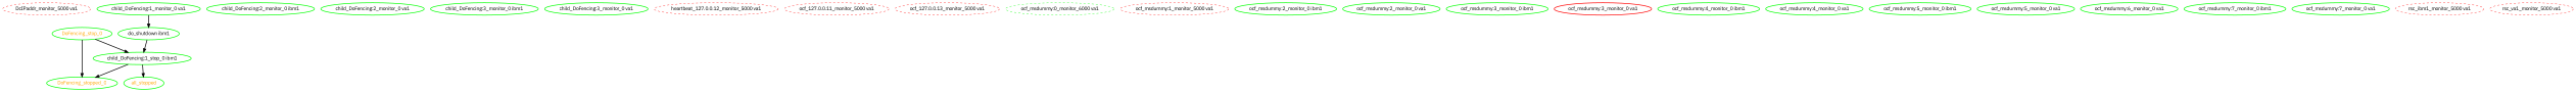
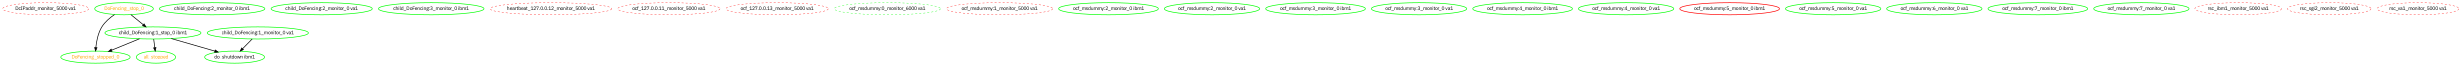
  digraph {
    fontname="IBM Plex Sans"
    node [color=green fontcolor=black fontname="IBM Plex Sans" style=bold]
    edge [fontname="IBM Plex Sans" style=bold]
    "DcIPaddr_monitor_5000 va1" [color=red style=dashed]
    DoFencing_stop_0 [fontcolor=orange]
    DoFencing_stopped_0 [fontcolor=orange]
    "child_DoFencing:1_stop_0 ibm1"
    all_stopped [fontcolor=orange]
    "do_shutdown ibm1"
    "child_DoFencing:1_monitor_0 va1"
    "child_DoFencing:2_monitor_0 ibm1"
    "child_DoFencing:2_monitor_0 va1"
    "child_DoFencing:3_monitor_0 ibm1"
-   "child_DoFencing:3_monitor_0 va1"
    "heartbeat_127.0.0.12_monitor_5000 va1" [color=red style=dashed]
    "ocf_127.0.0.11_monitor_5000 va1" [color=red style=dashed]
    "ocf_127.0.0.13_monitor_5000 va1" [color=red style=dashed]
    "ocf_msdummy:0_monitor_6000 va1" [style=dashed]
    "ocf_msdummy:1_monitor_5000 va1" [color=red style=dashed]
    "ocf_msdummy:2_monitor_0 ibm1"
    "ocf_msdummy:2_monitor_0 va1"
    "ocf_msdummy:3_monitor_0 ibm1"
-   "ocf_msdummy:3_monitor_0 va1" [color=red]
+   "ocf_msdummy:3_monitor_0 va1"
    "ocf_msdummy:4_monitor_0 ibm1"
    "ocf_msdummy:4_monitor_0 va1"
-   "ocf_msdummy:5_monitor_0 ibm1"
+   "ocf_msdummy:5_monitor_0 ibm1" [color=red]
    "ocf_msdummy:5_monitor_0 va1"
    "ocf_msdummy:6_monitor_0 va1"
    "ocf_msdummy:7_monitor_0 ibm1"
    "ocf_msdummy:7_monitor_0 va1"
    "rsc_ibm1_monitor_5000 va1" [color=red style=dashed]
+   "rsc_sgi2_monitor_5000 va1" [color=red style=dashed]
    "rsc_va1_monitor_5000 va1" [color=red style=dashed]
    DoFencing_stop_0 -> DoFencing_stopped_0
    DoFencing_stop_0 -> "child_DoFencing:1_stop_0 ibm1"
    "child_DoFencing:1_stop_0 ibm1" -> DoFencing_stopped_0
    "child_DoFencing:1_stop_0 ibm1" -> all_stopped
-   "do_shutdown ibm1" -> "child_DoFencing:1_stop_0 ibm1"
+   "child_DoFencing:1_stop_0 ibm1" -> "do_shutdown ibm1"
    "child_DoFencing:1_monitor_0 va1" -> "do_shutdown ibm1"
  }
